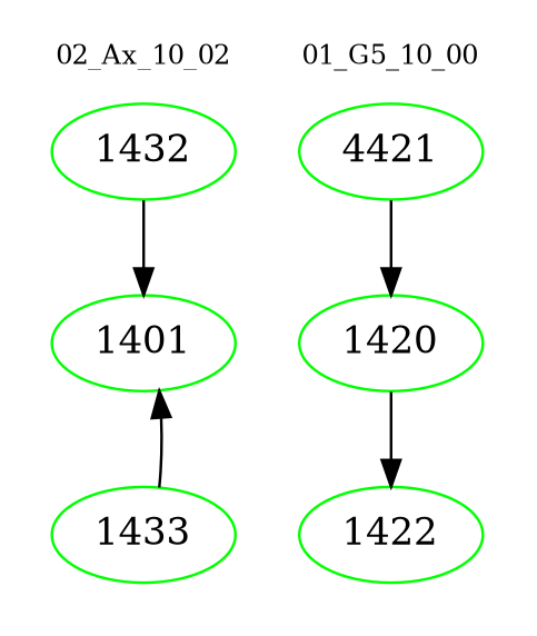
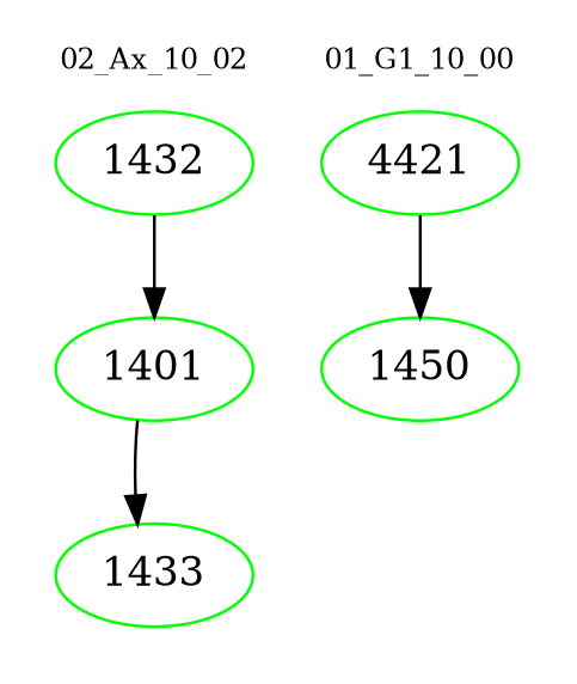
  digraph {
    node [color=green]
    edge [color=black]
    n1 [label=1432]
    n2 [label=1401]
    n3 [label=1433]
    n4 [label=4421]
-   n5 [label=1420]
-   n6 [label=1422]
+   n5 [label=1450]
    subgraph cluster_1 {
      color=white
      fontsize=10
      label="02_Ax_10_02"
      n1
      n2
      n3
    }
    subgraph cluster_2 {
      color=white
      fontsize=10
-     label="01_G5_10_00"
+     label="01_G1_10_00"
      n4
      n5
-     n6
    }
    n1 -> n2
-   n3 -> n2
+   n2 -> n3
    n4 -> n5
-   n5 -> n6
  }
